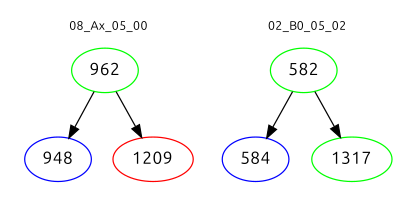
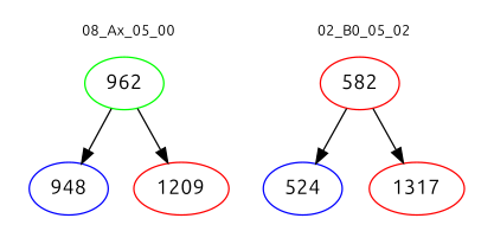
  digraph {
    fontname=Ubuntu
    node [color=green fontname=Ubuntu]
    edge [color=black fontname=Ubuntu]
    n1 [label=962]
    n2 [color=blue label=948]
    n3 [color=red label=1209]
-   n4 [label=582]
-   n5 [color=blue label=584]
-   n6 [label=1317]
+   n4 [color=red label=582]
+   n5 [color=blue label=524]
+   n6 [color=red label=1317]
    subgraph cluster_1 {
      color=white
      fontsize=10
      label="08_Ax_05_00"
      n1
      n2
      n3
    }
    subgraph cluster_2 {
      color=white
      fontsize=10
      label="02_B0_05_02"
      n4
      n5
      n6
    }
    n1 -> n2
    n1 -> n3
    n4 -> n5
    n4 -> n6
  }
